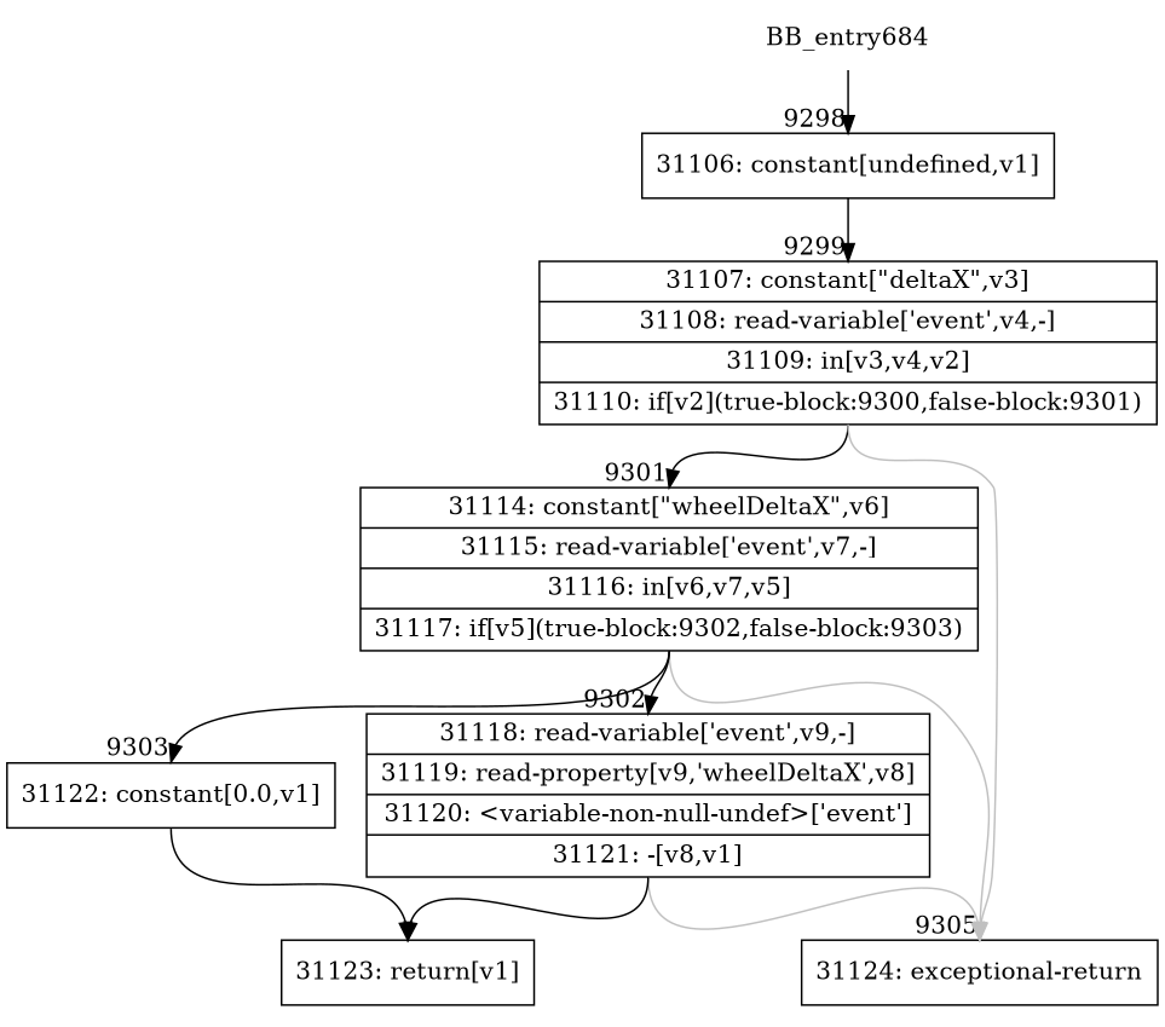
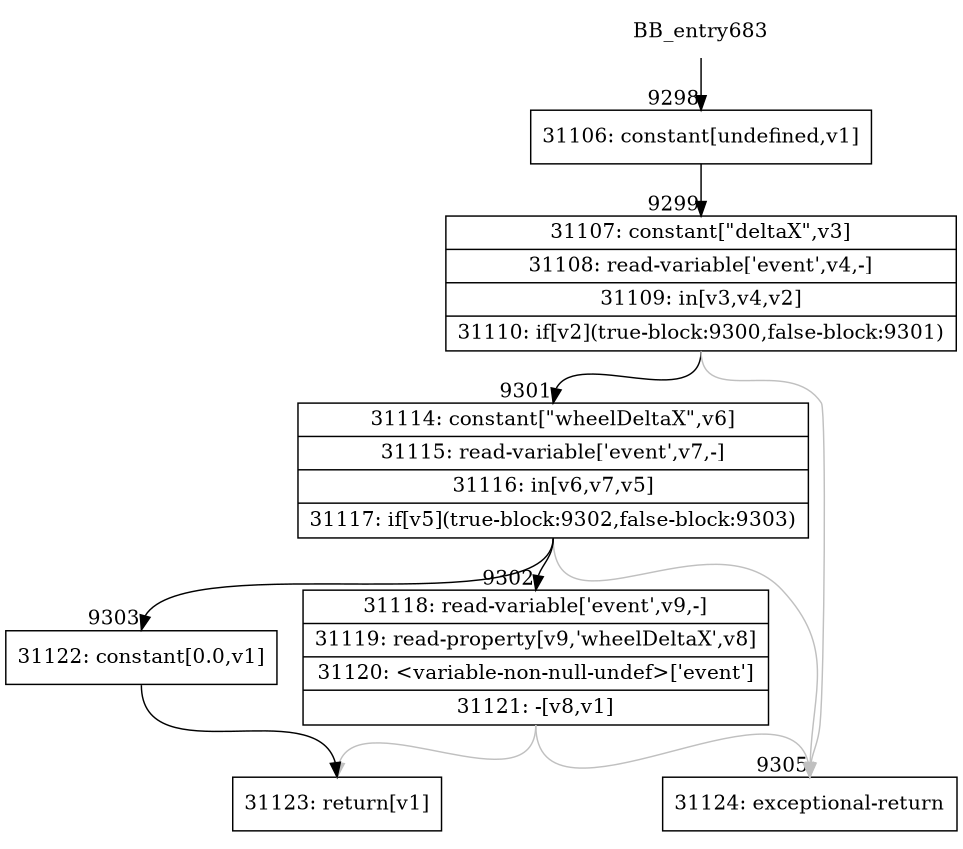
  digraph {
    rankdir=TD
    node [shape=record]
    edge [headport=n tailport=s]
-   BB_entry683 [shape=none label=BB_entry684]
+   BB_entry683 [shape=none]
    n2 [label="{31106: constant[undefined,v1]}"]
    n3 [label="{31107: constant[\"deltaX\",v3]|31108: read-variable['event',v4,-]|31109: in[v3,v4,v2]|31110: if[v2](true-block:9300,false-block:9301)}"]
    n4 [label="{31114: constant[\"wheelDeltaX\",v6]|31115: read-variable['event',v7,-]|31116: in[v6,v7,v5]|31117: if[v5](true-block:9302,false-block:9303)}"]
    n5 [label="{31124: exceptional-return}"]
    n6 [label="{31118: read-variable['event',v9,-]|31119: read-property[v9,'wheelDeltaX',v8]|31120: \<variable-non-null-undef\>['event']|31121: -[v8,v1]}"]
    n7 [label="{31122: constant[0.0,v1]}"]
    n8 [label="{31123: return[v1]}"]
    BB_entry683 -> n2 [headlabel="    9298"]
    n2 -> n3 [headlabel="      9299"]
    n3 -> n4 [headlabel="      9301"]
    n3 -> n5 [color=gray headlabel="      9305"]
    n4 -> n5 [color=gray]
    n4 -> n6 [headlabel="      9302"]
    n4 -> n7 [headlabel="      9303"]
    n6 -> n5 [color=gray]
-   n6 -> n8
+   n6 -> n8 [color=gray]
    n7 -> n8
  }
